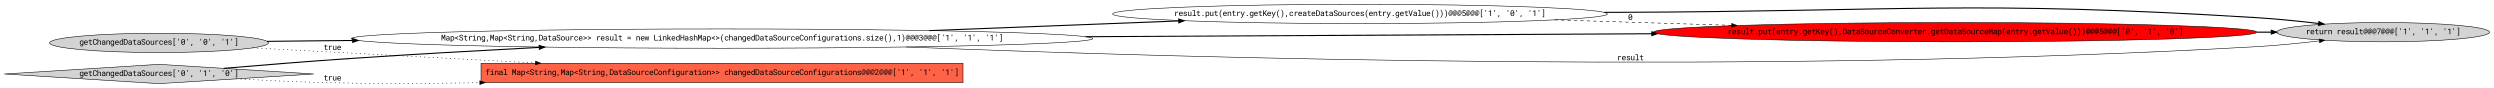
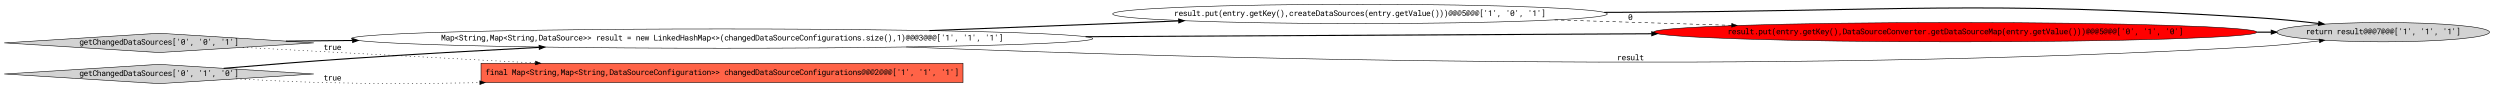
  digraph {
    fontname="Roboto Mono"
    rankdir=LR
    node [fillcolor=lightgray fontname="Roboto Mono" shape=ellipse style=filled]
    edge [fontname="Roboto Mono" style=bold]
    n1 [fillcolor=white label="result.put(entry.getKey(),createDataSources(entry.getValue()))@@@5@@@['1', '0', '1']"]
    n2 [fillcolor=red label="result.put(entry.getKey(),DataSourceConverter.getDataSourceMap(entry.getValue()))@@@5@@@['0', '1', '0']"]
    n3 [label="return result@@@7@@@['1', '1', '1']"]
-   n4 [label="getChangedDataSources['0', '0', '1']"]
+   n4 [label="getChangedDataSources['0', '0', '1']" shape=diamond]
    n5 [fillcolor=tomato label="final Map<String,Map<String,DataSourceConfiguration>> changedDataSourceConfigurations@@@2@@@['1', '1', '1']" shape=box]
    n6 [fillcolor=white label="Map<String,Map<String,DataSource>> result = new LinkedHashMap<>(changedDataSourceConfigurations.size(),1)@@@3@@@['1', '1', '1']"]
    n7 [label="getChangedDataSources['0', '1', '0']" shape=diamond]
    n1 -> n2 [label=0 style=dashed]
    n1 -> n3
    n2 -> n3
    n4 -> n5 [label=true style=dotted]
    n4 -> n6
    n6 -> n1
    n6 -> n2
    n6 -> n3 [label=result style=solid]
    n7 -> n5 [label=true style=dotted]
    n7 -> n6
  }
